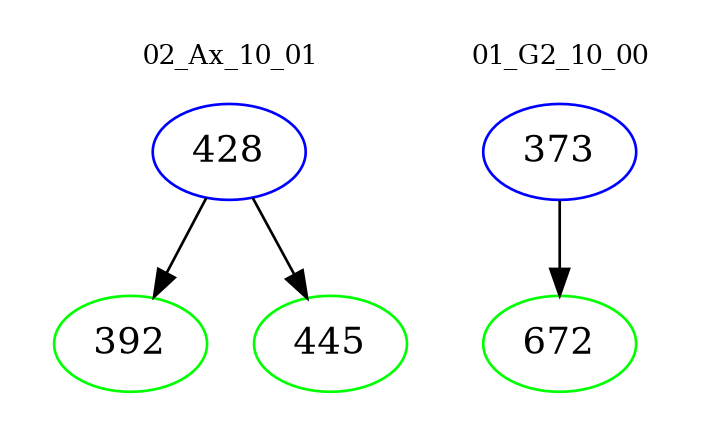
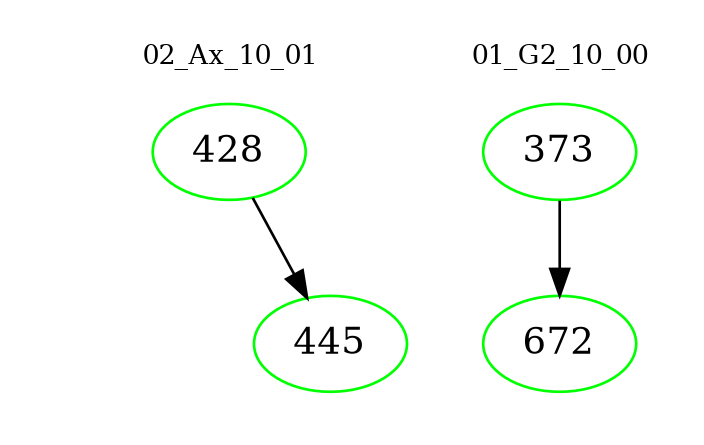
  digraph {
    node [color=green]
    edge [color=black]
-   n1 [color=blue label=428]
-   n2 [label=392]
+   n1 [label=428]
    n3 [label=445]
-   n4 [color=blue label=373]
+   n4 [label=373]
    n5 [label=672]
    subgraph cluster_1 {
      color=white
      fontsize=10
      label="02_Ax_10_01"
      n1
-     n2
      n3
    }
    subgraph cluster_2 {
      color=white
      fontsize=10
      label="01_G2_10_00"
      n4
      n5
    }
-   n1 -> n2
    n1 -> n3
    n4 -> n5
  }
